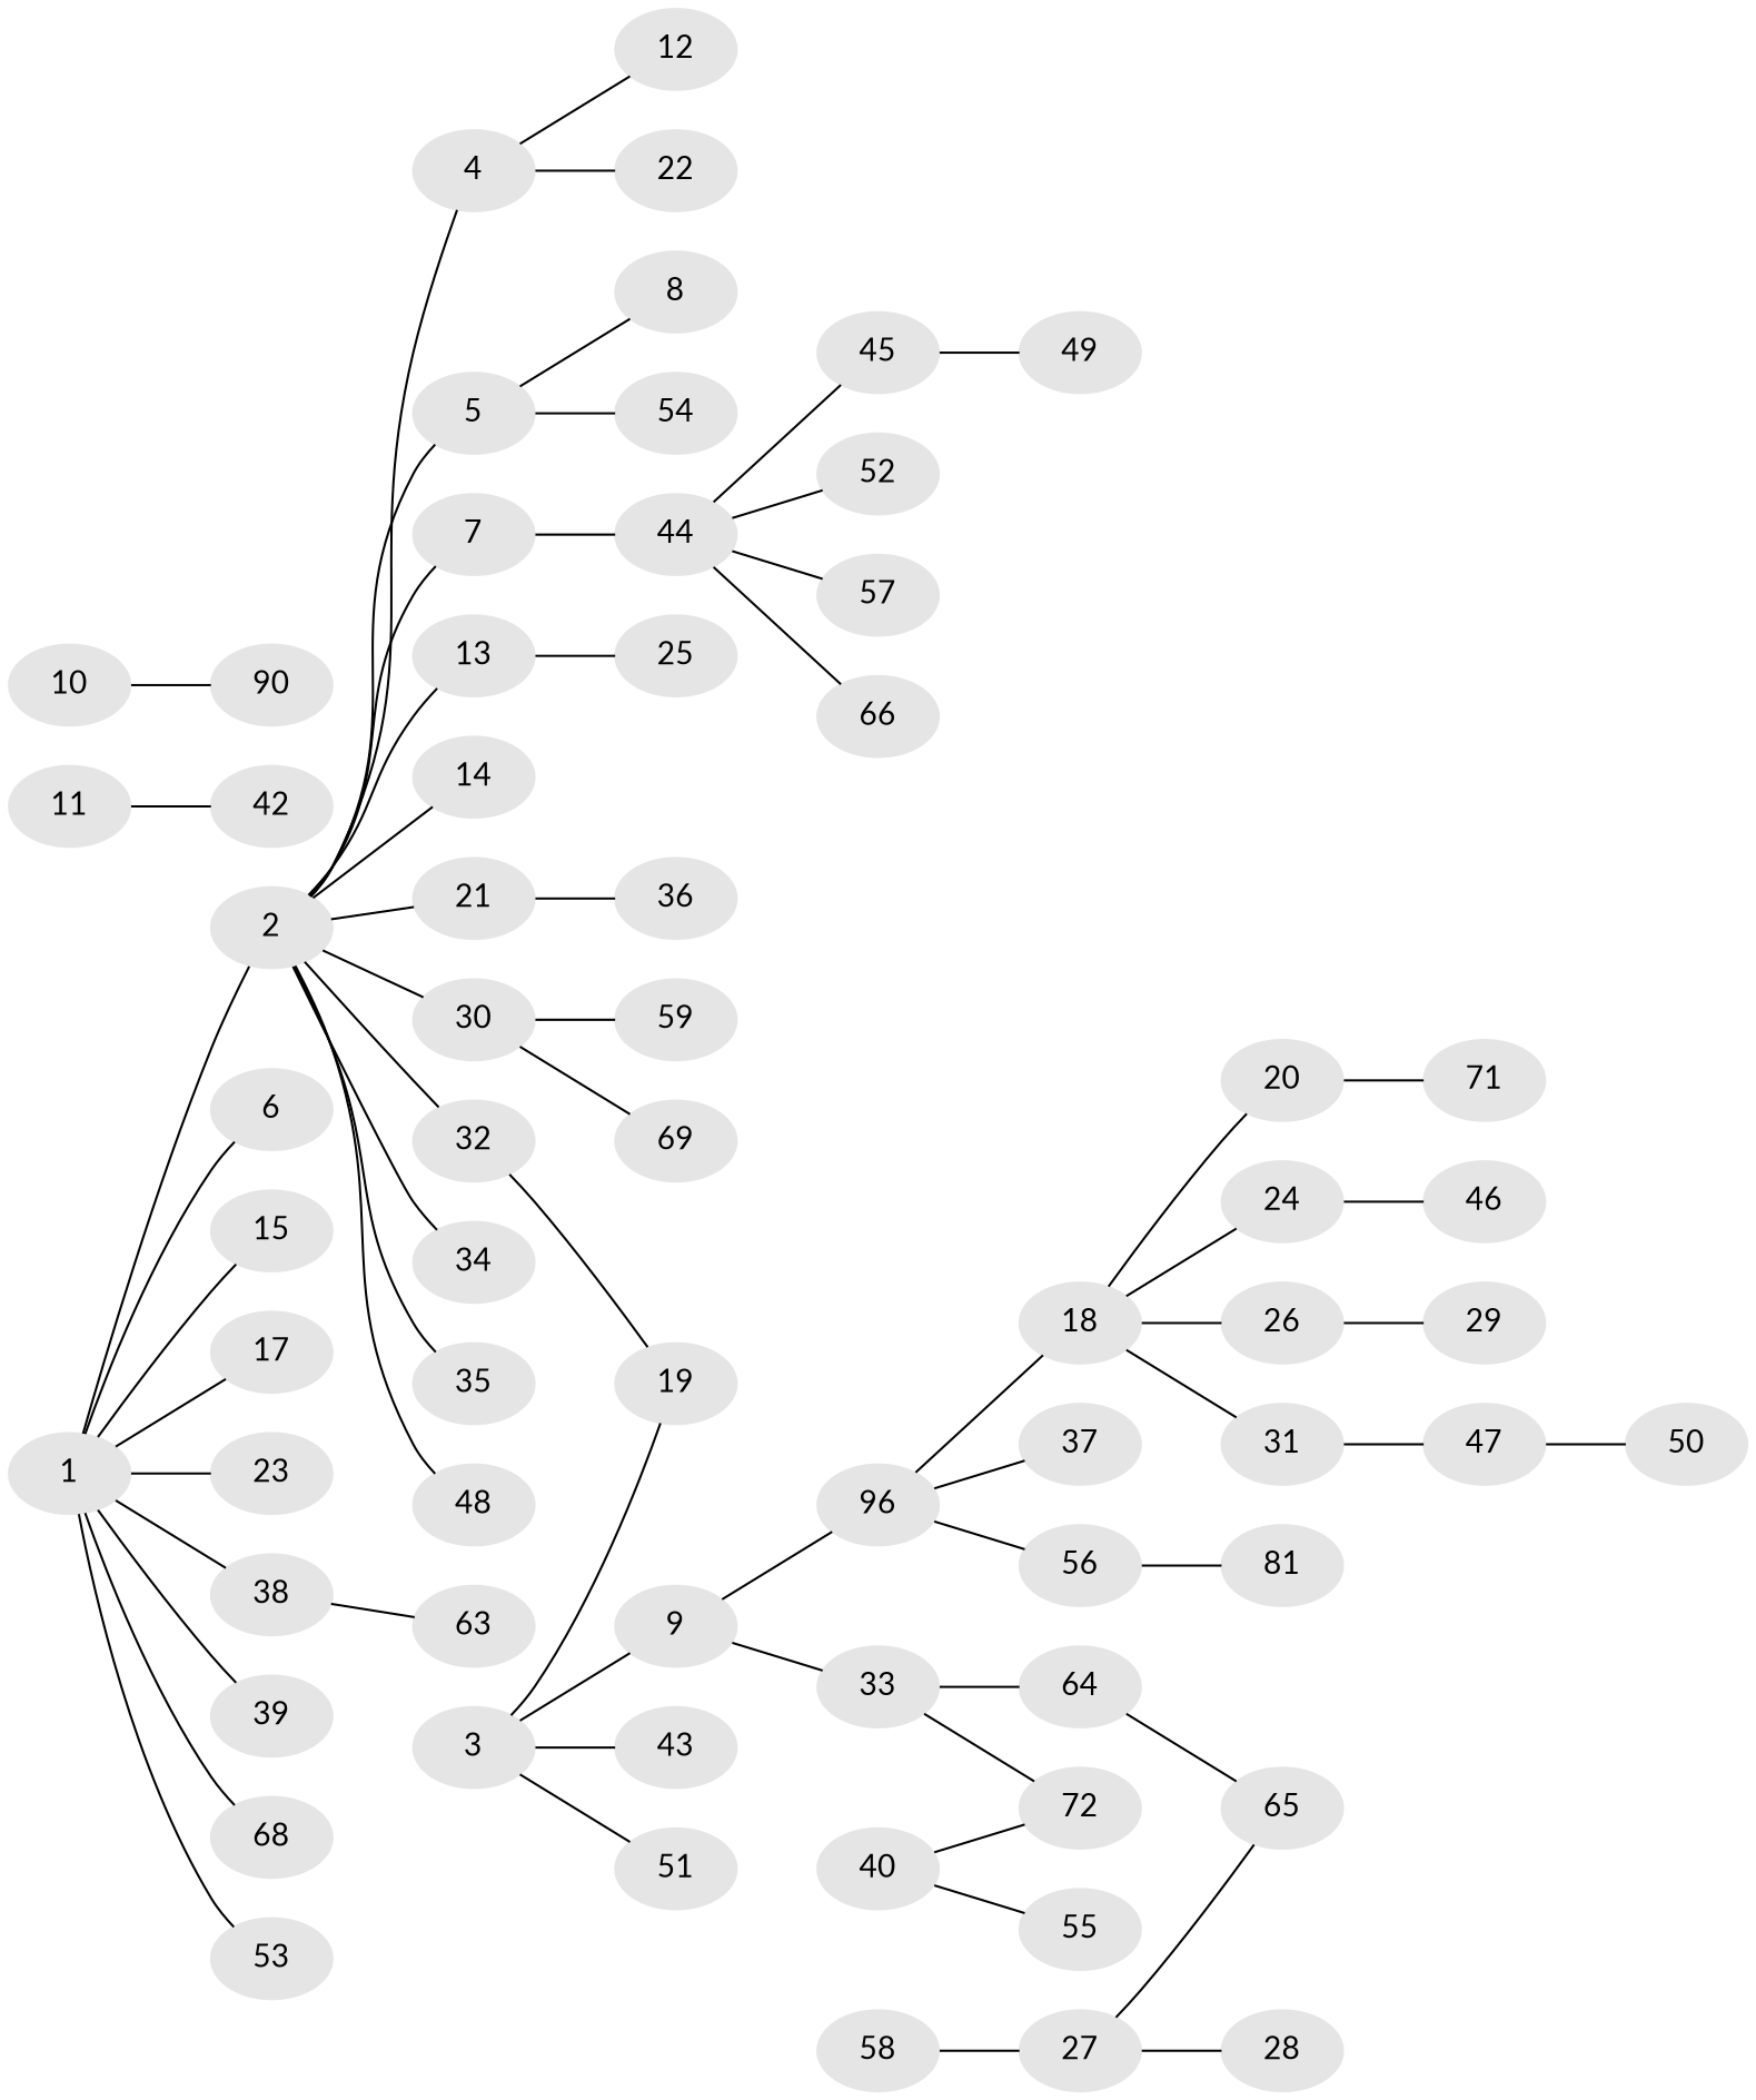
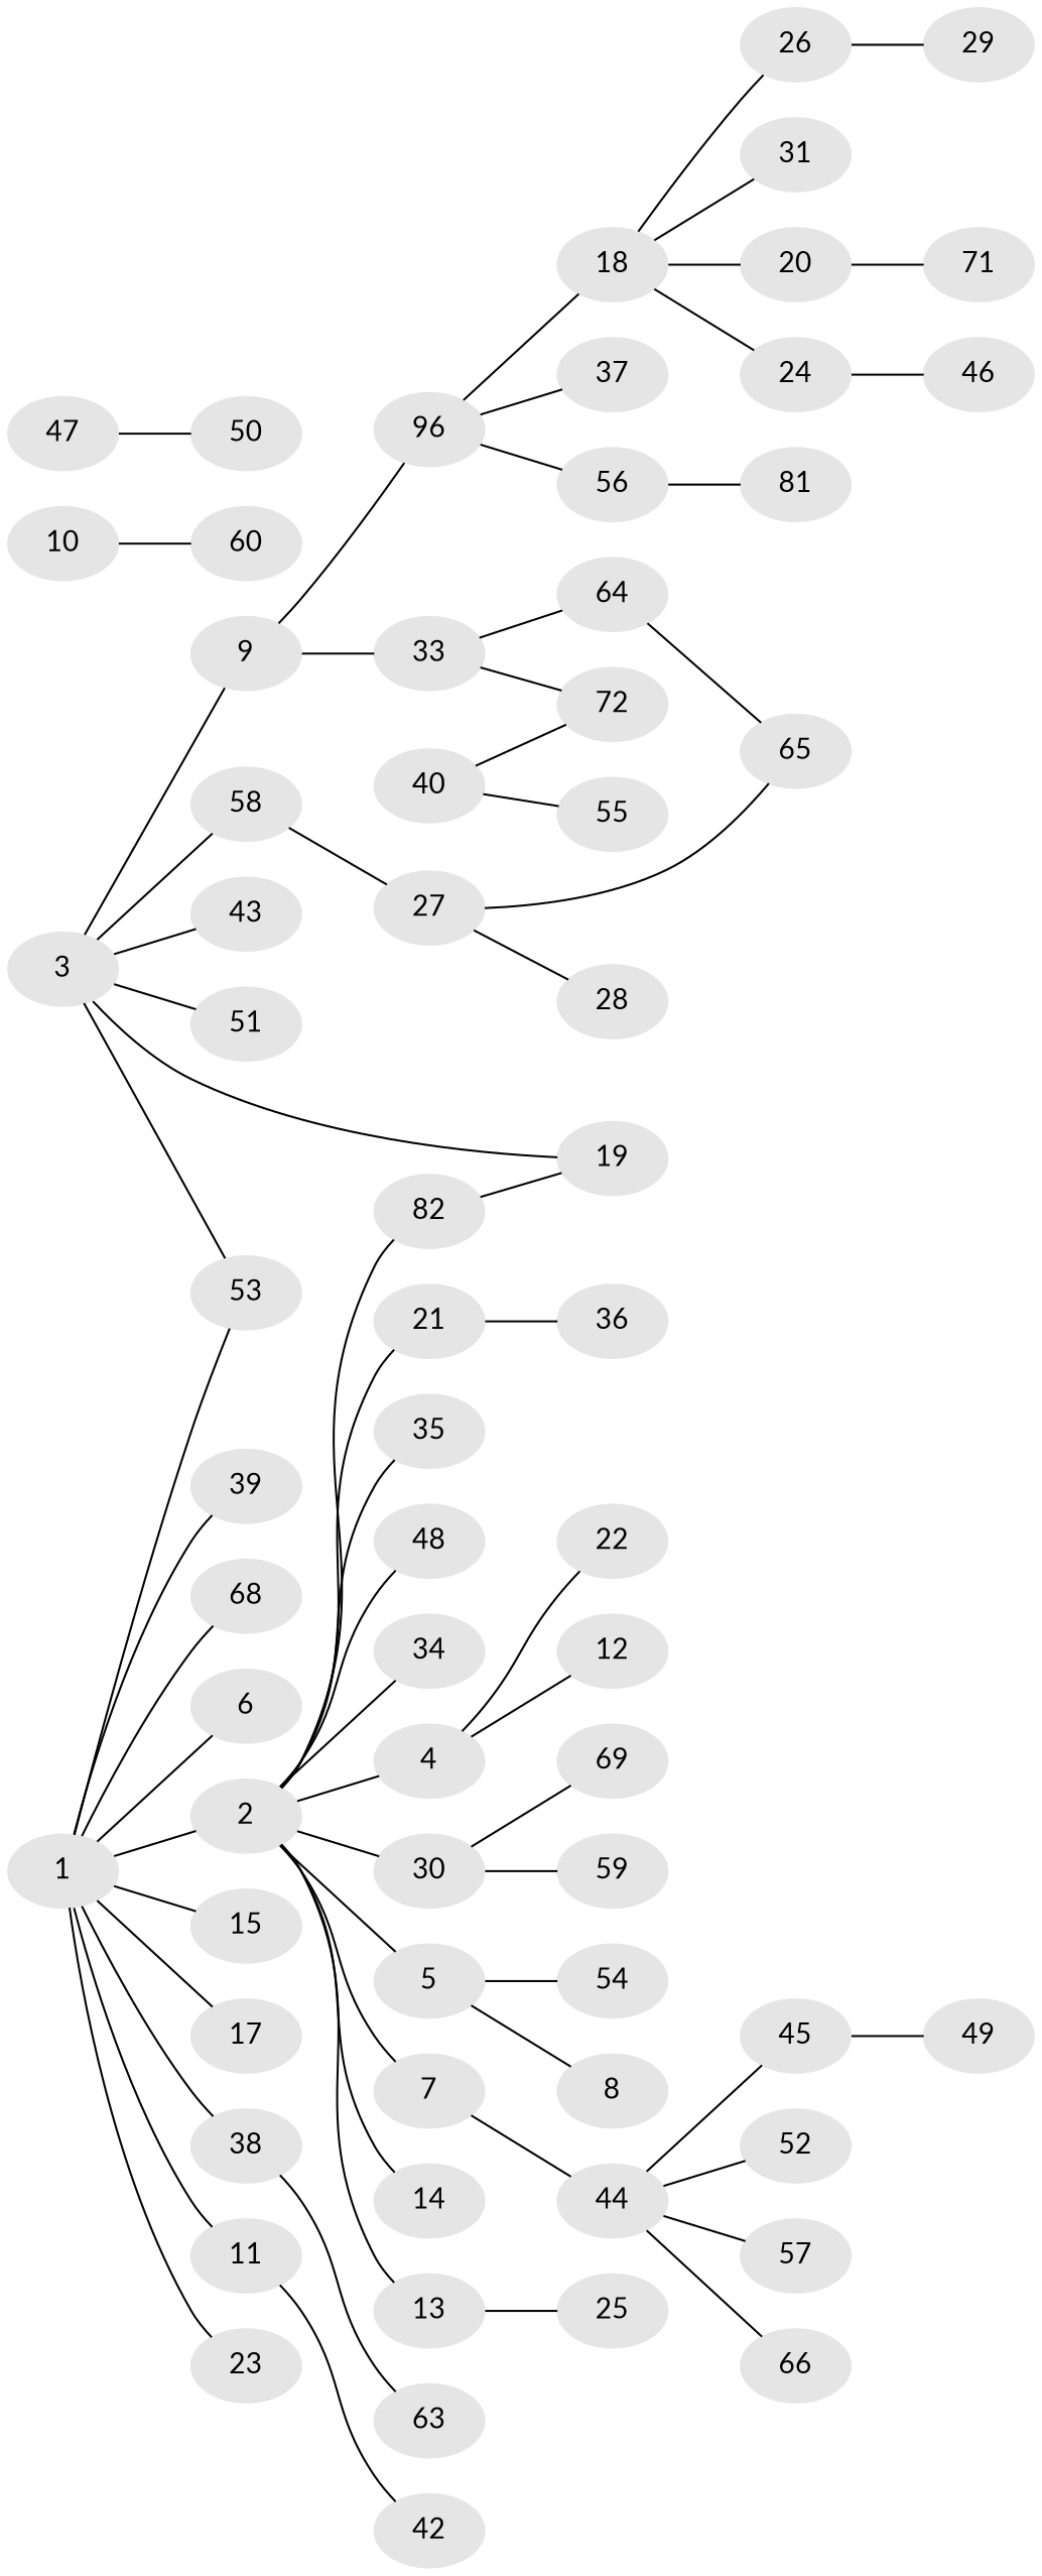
  graph {
    fontname=Lato
    rankdir=LR
    node [color=gray90 fontname=Lato style=filled]
    edge [fontname=Lato]
    1
    2
    6
    11
    15
    17
    23
    38
    39
    68
    53
    4
    5
    7
    13
    14
    21
    30
-   32
+   32 [label=82]
    34
    35
    48
    3
    19
    9
    43
    51
    58
    42
    63
    12
    22
    8
    54
    44
    25
    36
    59
    69
    n40 [label=96]
    33
    27
    10
-   60 [label=90]
+   60
    45
    52
    57
    66
    18
    37
    56
    n52 [label=72]
    64
    28
    65
    20
    24
    26
    31
    n60 [label=81]
    n61 [label=71]
    46
    29
    47
    40
    55
    50
    49
    1 -- 2
    1 -- 6
+   1 -- 11
    1 -- 15
    1 -- 17
    1 -- 23
    1 -- 38
    1 -- 39
    1 -- 68
    1 -- 53
    2 -- 4
    2 -- 5
    2 -- 7
    2 -- 13
    2 -- 14
    2 -- 21
    2 -- 30
    2 -- 32
    2 -- 34
    2 -- 35
    2 -- 48
    11 -- 42
    38 -- 63
    4 -- 12
    4 -- 22
    5 -- 8
    5 -- 54
    7 -- 44
    13 -- 25
    21 -- 36
    30 -- 59
    30 -- 69
    32 -- 19
+   3 -- 53
    3 -- 19
    3 -- 9
    3 -- 43
    3 -- 51
+   3 -- 58
    9 -- n40
    9 -- 33
    58 -- 27
    44 -- 45
    44 -- 52
    44 -- 57
    44 -- 66
    n40 -- 18
    n40 -- 37
    n40 -- 56
    33 -- n52
    33 -- 64
    27 -- 28
    27 -- 65
    10 -- 60
    45 -- 49
    18 -- 20
    18 -- 24
    18 -- 26
    18 -- 31
    56 -- n60
    64 -- 65
    20 -- n61
    24 -- 46
    26 -- 29
-   31 -- 47
    47 -- 50
    40 -- n52
    40 -- 55
  }
